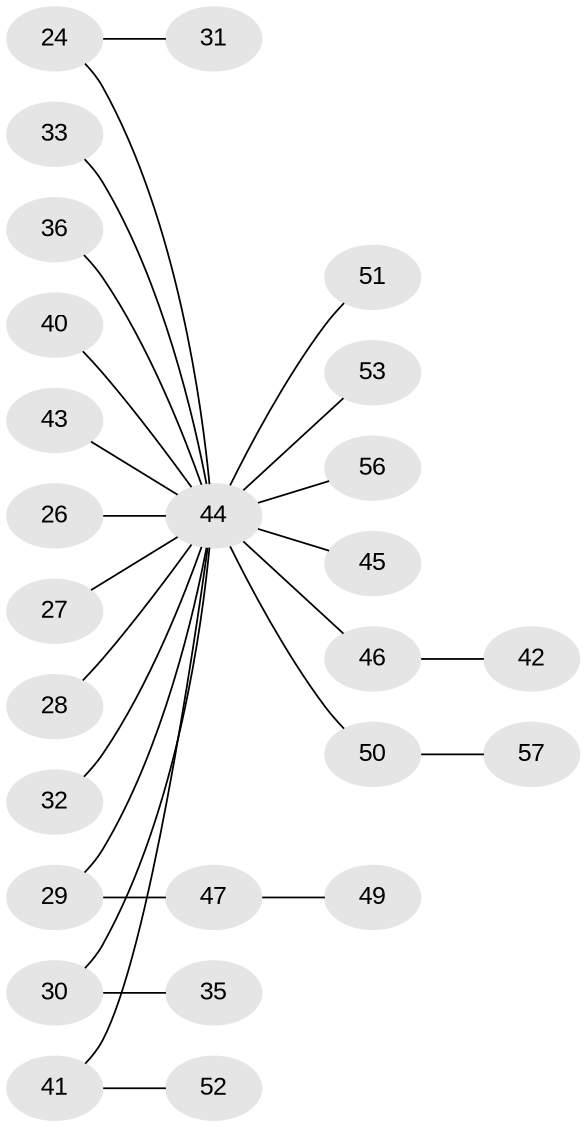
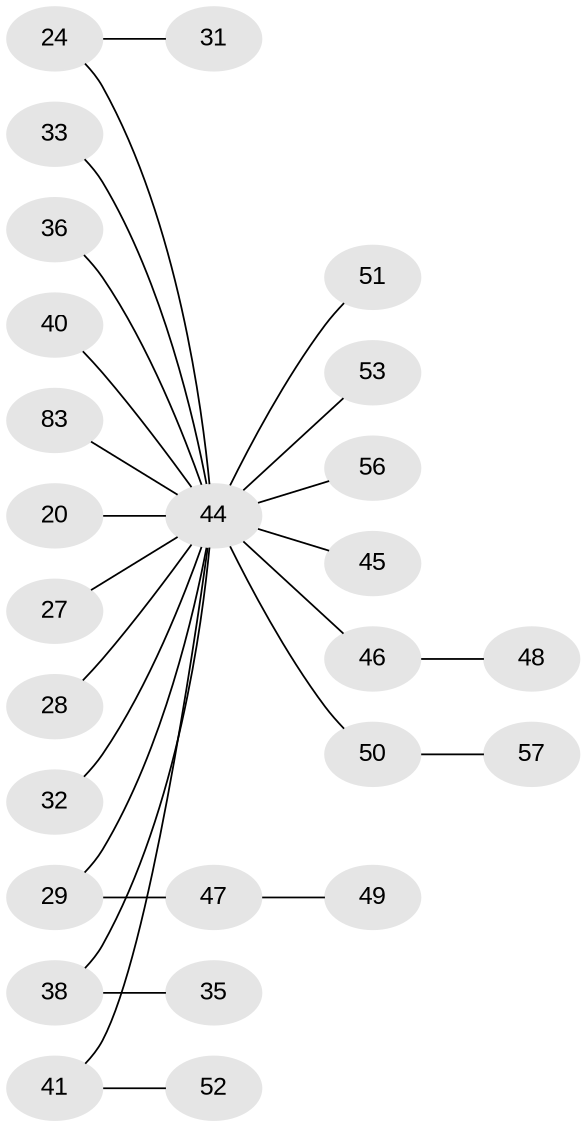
  graph {
    fontname="Liberation Sans"
    rankdir=LR
    node [color=gray90 fontname="Liberation Sans" style=filled]
    edge [fontname="Liberation Sans"]
    24 [super="+19"]
    31
    44 [super="+16+25+30+10+12+34+22+42+18+23"]
    45
    46 [super="+35+37"]
    50
    51
    53
    56
-   26
+   26 [label=20]
    27 [super="+17"]
    28
    29
    47
    49
    32
    33
    36
-   38 [label=30]
+   38
    n20 [label=35]
    40
    41
    52
-   43
-   48 [label=42]
+   43 [label=83]
+   48
    57
    24 -- 31
    24 -- 44
    44 -- 45
    44 -- 46
    44 -- 50
    44 -- 51
    44 -- 53
    44 -- 56
    46 -- 48
    50 -- 57
    26 -- 44
    27 -- 44
    28 -- 44
    29 -- 44
    29 -- 47
    47 -- 49
    32 -- 44
    33 -- 44
    36 -- 44
    38 -- 44
    38 -- n20
    40 -- 44
    41 -- 44
    41 -- 52
    43 -- 44
  }
